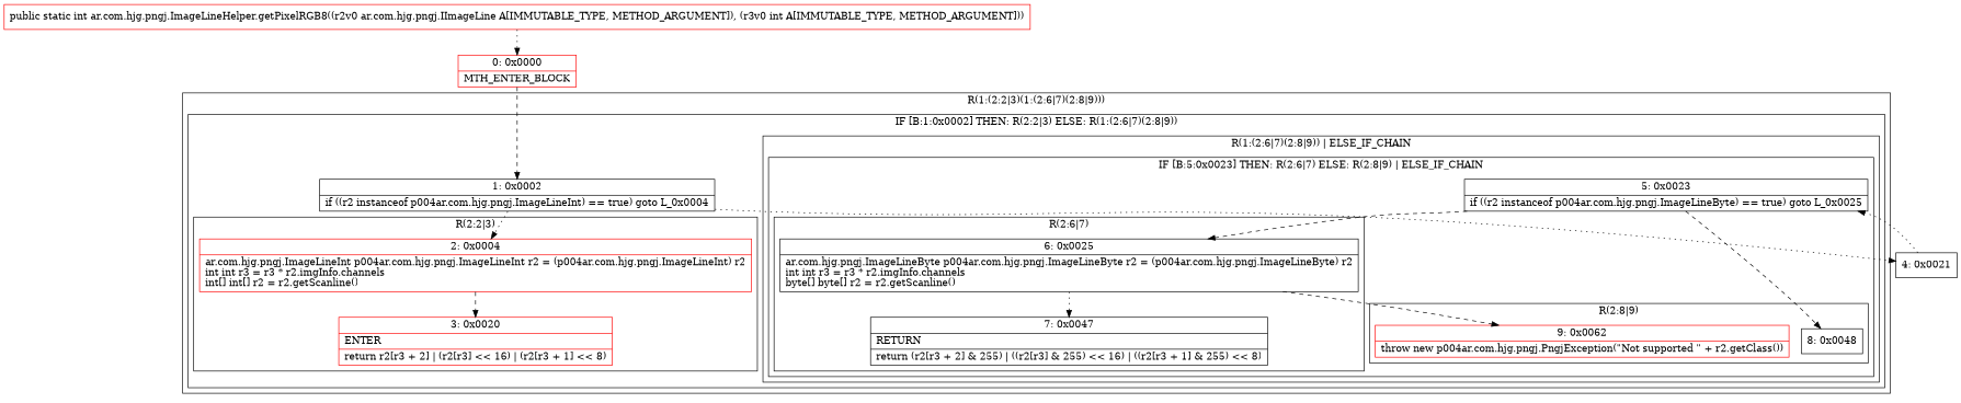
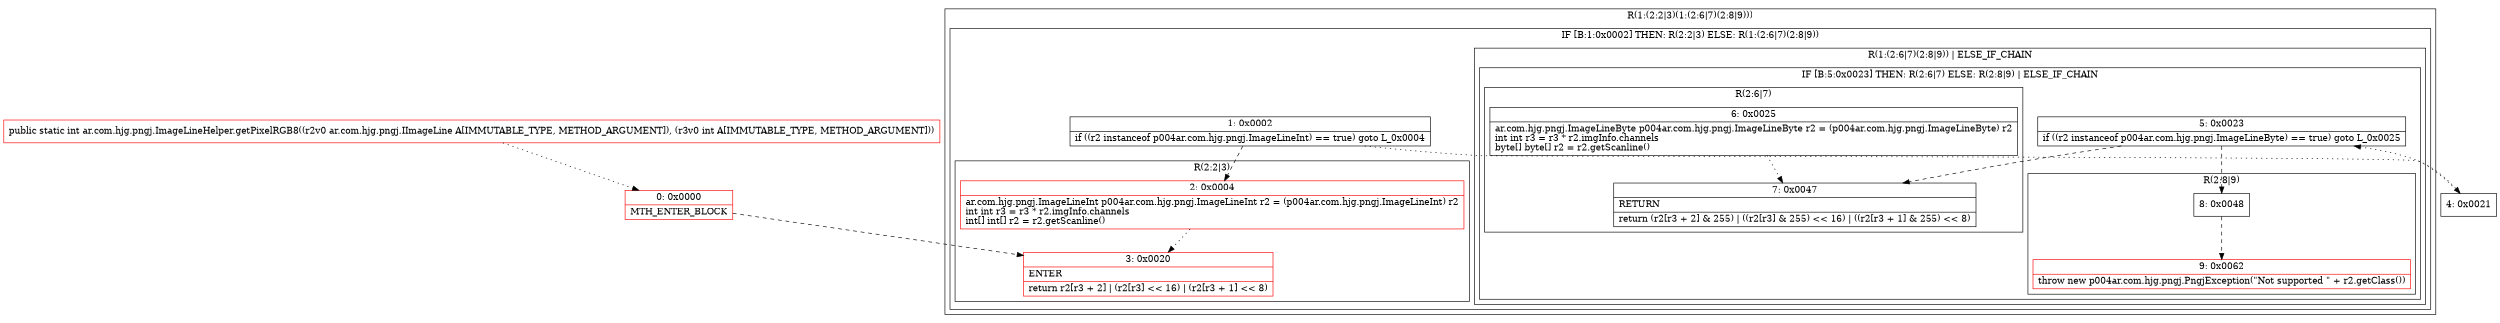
  digraph {
    node [color=black shape=record]
    edge [style=dotted]
    n1 [color=red label="{2\:\ 0x0004|ar.com.hjg.pngj.ImageLineInt p004ar.com.hjg.pngj.ImageLineInt r2 = (p004ar.com.hjg.pngj.ImageLineInt) r2\lint int r3 = r3 * r2.imgInfo.channels\lint[] int[] r2 = r2.getScanline()\l}"]
    n2 [color=red label="{3\:\ 0x0020|ENTER\l|return r2[r3 + 2] \| (r2[r3] \<\< 16) \| (r2[r3 + 1] \<\< 8)\l}"]
    n3 [label="{6\:\ 0x0025|ar.com.hjg.pngj.ImageLineByte p004ar.com.hjg.pngj.ImageLineByte r2 = (p004ar.com.hjg.pngj.ImageLineByte) r2\lint int r3 = r3 * r2.imgInfo.channels\lbyte[] byte[] r2 = r2.getScanline()\l}"]
    n4 [label="{7\:\ 0x0047|RETURN\l|return (r2[r3 + 2] & 255) \| ((r2[r3] & 255) \<\< 16) \| ((r2[r3 + 1] & 255) \<\< 8)\l}"]
    n5 [label="{8\:\ 0x0048}"]
    n6 [color=red label="{9\:\ 0x0062|throw new p004ar.com.hjg.pngj.PngjException(\"Not supported \" + r2.getClass())\l}"]
    n7 [label="{5\:\ 0x0023|if ((r2 instanceof p004ar.com.hjg.pngj.ImageLineByte) == true) goto L_0x0025\l}"]
    n8 [label="{1\:\ 0x0002|if ((r2 instanceof p004ar.com.hjg.pngj.ImageLineInt) == true) goto L_0x0004\l}"]
    n9 [label="{4\:\ 0x0021}"]
    n10 [color=red label="{0\:\ 0x0000|MTH_ENTER_BLOCK\l}"]
    n11 [color=red label="{public static int ar.com.hjg.pngj.ImageLineHelper.getPixelRGB8((r2v0 ar.com.hjg.pngj.IImageLine A[IMMUTABLE_TYPE, METHOD_ARGUMENT]), (r3v0 int A[IMMUTABLE_TYPE, METHOD_ARGUMENT])) }"]
    subgraph cluster_1 {
      label="R(1:(2:2|3)(1:(2:6|7)(2:8|9)))"
      subgraph cluster_2 {
        label="IF [B:1:0x0002] THEN: R(2:2|3) ELSE: R(1:(2:6|7)(2:8|9))"
        n8
        subgraph cluster_3 {
          label="R(2:2|3)"
          n1
          n2
        }
        subgraph cluster_4 {
          label="R(1:(2:6|7)(2:8|9)) | ELSE_IF_CHAIN\l"
          subgraph cluster_5 {
            label="IF [B:5:0x0023] THEN: R(2:6|7) ELSE: R(2:8|9) | ELSE_IF_CHAIN\l"
            n7
            subgraph cluster_6 {
              label="R(2:6|7)"
              n3
              n4
            }
            subgraph cluster_7 {
              label="R(2:8|9)"
              n5
              n6
            }
          }
        }
      }
    }
-   n1 -> n2 [style=dashed]
+   n1 -> n2
    n3 -> n4
-   n3 -> n6 [style=dashed]
-   n7 -> n3 [style=dashed]
+   n5 -> n6 [style=dashed]
+   n7 -> n4 [style=dashed]
    n7 -> n5 [style=dashed]
-   n8 -> n1
+   n8 -> n1 [style=dashed]
    n8 -> n9
    n9 -> n7
-   n10 -> n8 [style=dashed]
+   n10 -> n2 [style=dashed]
    n11 -> n10
  }
